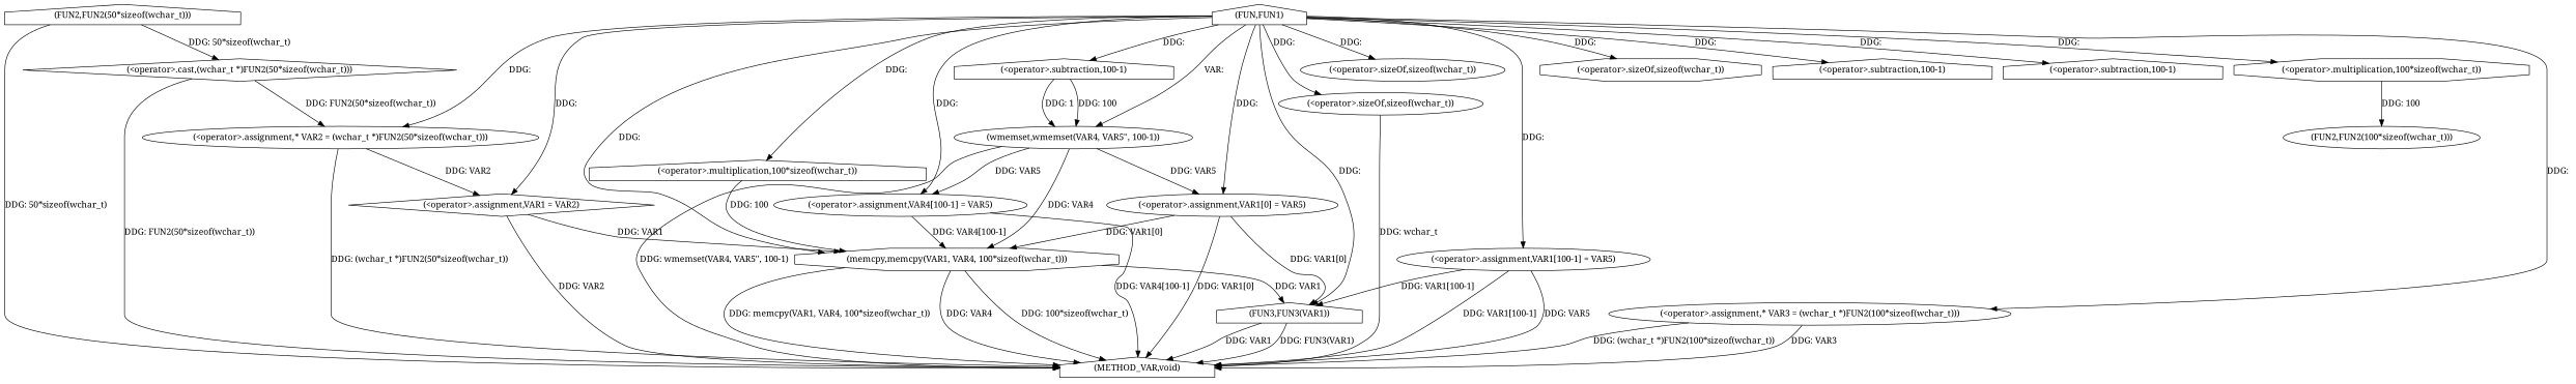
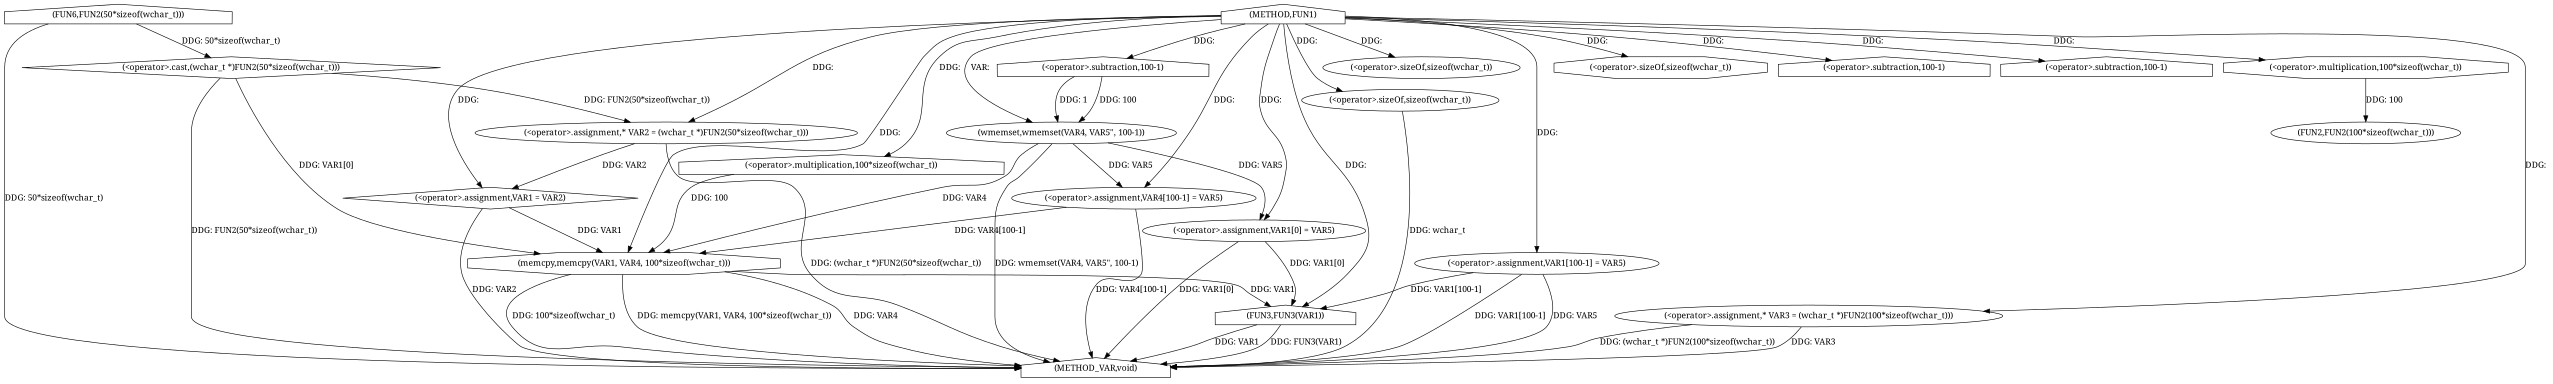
  digraph {
    fontname="Noto Serif"
    node [fontname="Noto Serif" shape=ellipse]
    edge [fontname="Noto Serif"]
-   n1 [label="(FUN,FUN1)" shape=house]
+   n1 [label="(METHOD,FUN1)" shape=house]
    n2 [label="(<operator>.assignment,* VAR2 = (wchar_t *)FUN2(50*sizeof(wchar_t)))"]
    n3 [label="(<operator>.sizeOf,sizeof(wchar_t))"]
    n4 [label="(<operator>.assignment,* VAR3 = (wchar_t *)FUN2(100*sizeof(wchar_t)))"]
    n5 [label="(<operator>.multiplication,100*sizeof(wchar_t))" shape=octagon]
    n6 [label="(<operator>.sizeOf,sizeof(wchar_t))" shape=octagon]
    n7 [label="(<operator>.assignment,VAR1 = VAR2)" shape=diamond]
    n8 [label="(<operator>.assignment,VAR1[0] = VAR5)"]
    n9 [label="(wmemset,wmemset(VAR4, VAR5'', 100-1))"]
    n10 [label="(<operator>.subtraction,100-1)" shape=house]
    n11 [label="(<operator>.assignment,VAR4[100-1] = VAR5)"]
    n12 [label="(<operator>.subtraction,100-1)" shape=house]
    n13 [label="(memcpy,memcpy(VAR1, VAR4, 100*sizeof(wchar_t)))" shape=octagon]
    n14 [label="(<operator>.multiplication,100*sizeof(wchar_t))" shape=house]
    n15 [label="(<operator>.sizeOf,sizeof(wchar_t))"]
    n16 [label="(<operator>.assignment,VAR1[100-1] = VAR5)"]
    n17 [label="(<operator>.subtraction,100-1)" shape=house]
    n18 [label="(FUN3,FUN3(VAR1))" shape=house]
    n19 [label="(METHOD_VAR,void)" shape=house]
    n20 [label="(FUN2,FUN2(100*sizeof(wchar_t)))"]
    n21 [label="(<operator>.cast,(wchar_t *)FUN2(50*sizeof(wchar_t)))" shape=diamond]
-   n22 [label="(FUN2,FUN2(50*sizeof(wchar_t)))" shape=house]
+   n22 [label="(FUN6,FUN2(50*sizeof(wchar_t)))" shape=house]
    n1 -> n2 [label="DDG: "]
    n1 -> n3 [label="DDG: "]
    n1 -> n4 [label="DDG: "]
    n1 -> n5 [label="DDG: "]
    n1 -> n6 [label="DDG: "]
    n1 -> n7 [label="DDG: "]
    n1 -> n8 [label="DDG: "]
    n1 -> n9 [label="VAR: "]
    n1 -> n10 [label="DDG: "]
    n1 -> n11 [label="DDG: "]
    n1 -> n12 [label="DDG: "]
    n1 -> n13 [label="DDG: "]
    n1 -> n14 [label="DDG: "]
    n1 -> n15 [label="DDG: "]
    n1 -> n16 [label="DDG: "]
    n1 -> n17 [label="DDG: "]
    n1 -> n18 [label="DDG: "]
    n2 -> n7 [label="DDG: VAR2"]
    n2 -> n19 [label="DDG: (wchar_t *)FUN2(50*sizeof(wchar_t))"]
    n4 -> n19 [label="DDG: VAR3"]
    n4 -> n19 [label="DDG: (wchar_t *)FUN2(100*sizeof(wchar_t))"]
    n5 -> n20 [label="DDG: 100"]
    n7 -> n13 [label="DDG: VAR1"]
    n7 -> n19 [label="DDG: VAR2"]
-   n8 -> n13 [label="DDG: VAR1[0]"]
+   n21 -> n13 [label="DDG: VAR1[0]"]
    n8 -> n18 [label="DDG: VAR1[0]"]
    n8 -> n19 [label="DDG: VAR1[0]"]
    n9 -> n8 [label="DDG: VAR5"]
    n9 -> n11 [label="DDG: VAR5"]
    n9 -> n13 [label="DDG: VAR4"]
    n9 -> n19 [label="DDG: wmemset(VAR4, VAR5'', 100-1)"]
    n10 -> n9 [label="DDG: 100"]
    n10 -> n9 [label="DDG: 1"]
    n11 -> n13 [label="DDG: VAR4[100-1]"]
    n11 -> n19 [label="DDG: VAR4[100-1]"]
    n13 -> n18 [label="DDG: VAR1"]
    n13 -> n19 [label="DDG: 100*sizeof(wchar_t)"]
    n13 -> n19 [label="DDG: memcpy(VAR1, VAR4, 100*sizeof(wchar_t))"]
    n13 -> n19 [label="DDG: VAR4"]
    n14 -> n13 [label="DDG: 100"]
    n15 -> n19 [label="DDG: wchar_t"]
    n16 -> n18 [label="DDG: VAR1[100-1]"]
    n16 -> n19 [label="DDG: VAR1[100-1]"]
    n16 -> n19 [label="DDG: VAR5"]
    n18 -> n19 [label="DDG: VAR1"]
    n18 -> n19 [label="DDG: FUN3(VAR1)"]
    n21 -> n2 [label="DDG: FUN2(50*sizeof(wchar_t))"]
    n21 -> n19 [label="DDG: FUN2(50*sizeof(wchar_t))"]
    n22 -> n19 [label="DDG: 50*sizeof(wchar_t)"]
    n22 -> n21 [label="DDG: 50*sizeof(wchar_t)"]
  }
